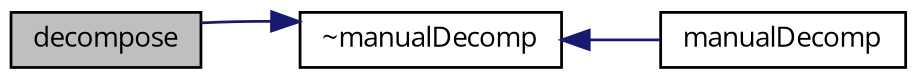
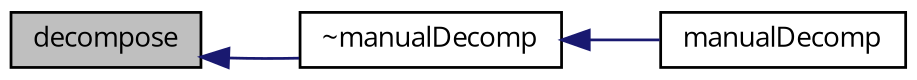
  digraph {
    fontname="Open Sans"
    rankdir=LR
    node [color=black fontname="Open Sans" fontsize=10 shape=record]
    edge [color=midnightblue dir=back fontname="Open Sans" fontsize=10 labelfontname=Helvetica labelfontsize=10 style=solid]
    n1 [fillcolor=grey75 fontcolor=black height=0.2 label=decompose style=filled width=0.4]
    n2 [height=0.2 label="~manualDecomp" width=0.4]
    n3 [height=0.2 label=manualDecomp width=0.4]
-   n2 -> n1
+   n1 -> n2
    n2 -> n3
  }
